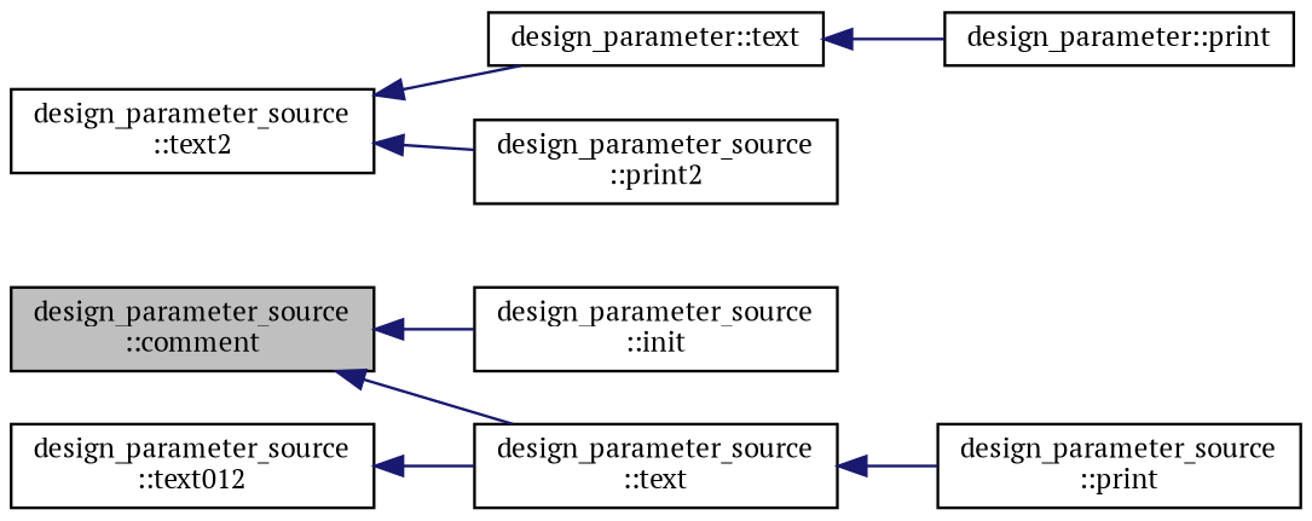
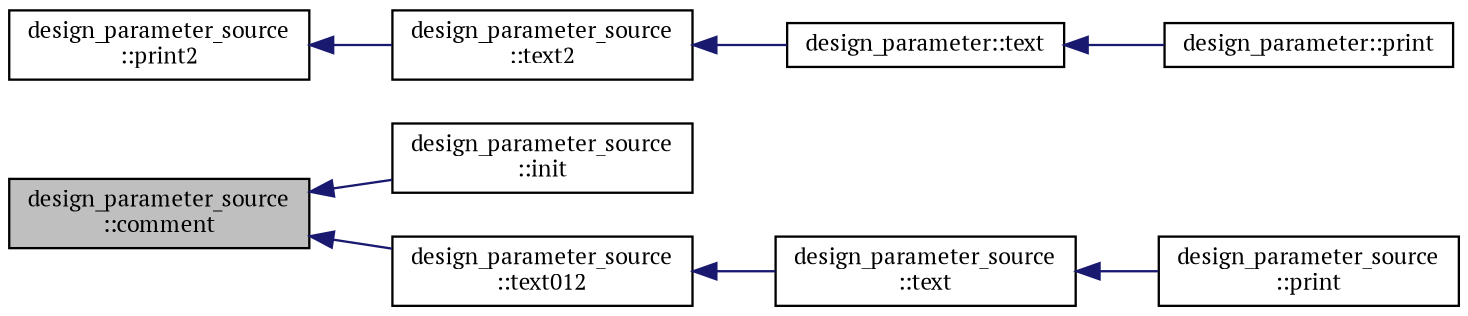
  digraph {
    fontname="PT Serif"
    rankdir=LR
    node [color=black fillcolor=white fontname="PT Serif" fontsize=10 shape=record style=filled]
    edge [color=midnightblue dir=back fontname="PT Serif" fontsize=10 labelfontname=Helvetica labelfontsize=10 style=solid]
    n1 [fillcolor=grey75 fontcolor=black height=0.2 label="design_parameter_source\l::comment" width=0.4]
    n2 [height=0.2 label="design_parameter_source\l::init" width=0.4]
    n3 [height=0.2 label="design_parameter_source\l::text012" width=0.4]
    n4 [height=0.2 label="design_parameter_source\l::text" width=0.4]
    n5 [height=0.2 label="design_parameter_source\l::print" width=0.4]
    n6 [height=0.2 label="design_parameter_source\l::text2" width=0.4]
    n7 [height=0.2 label="design_parameter::text" width=0.4]
    n8 [height=0.2 label="design_parameter_source\l::print2" width=0.4]
    n9 [height=0.2 label="design_parameter::print" width=0.4]
    n1 -> n2
-   n1 -> n4
+   n1 -> n3
    n3 -> n4
    n4 -> n5
    n6 -> n7
-   n6 -> n8
+   n8 -> n6
    n7 -> n9
  }
